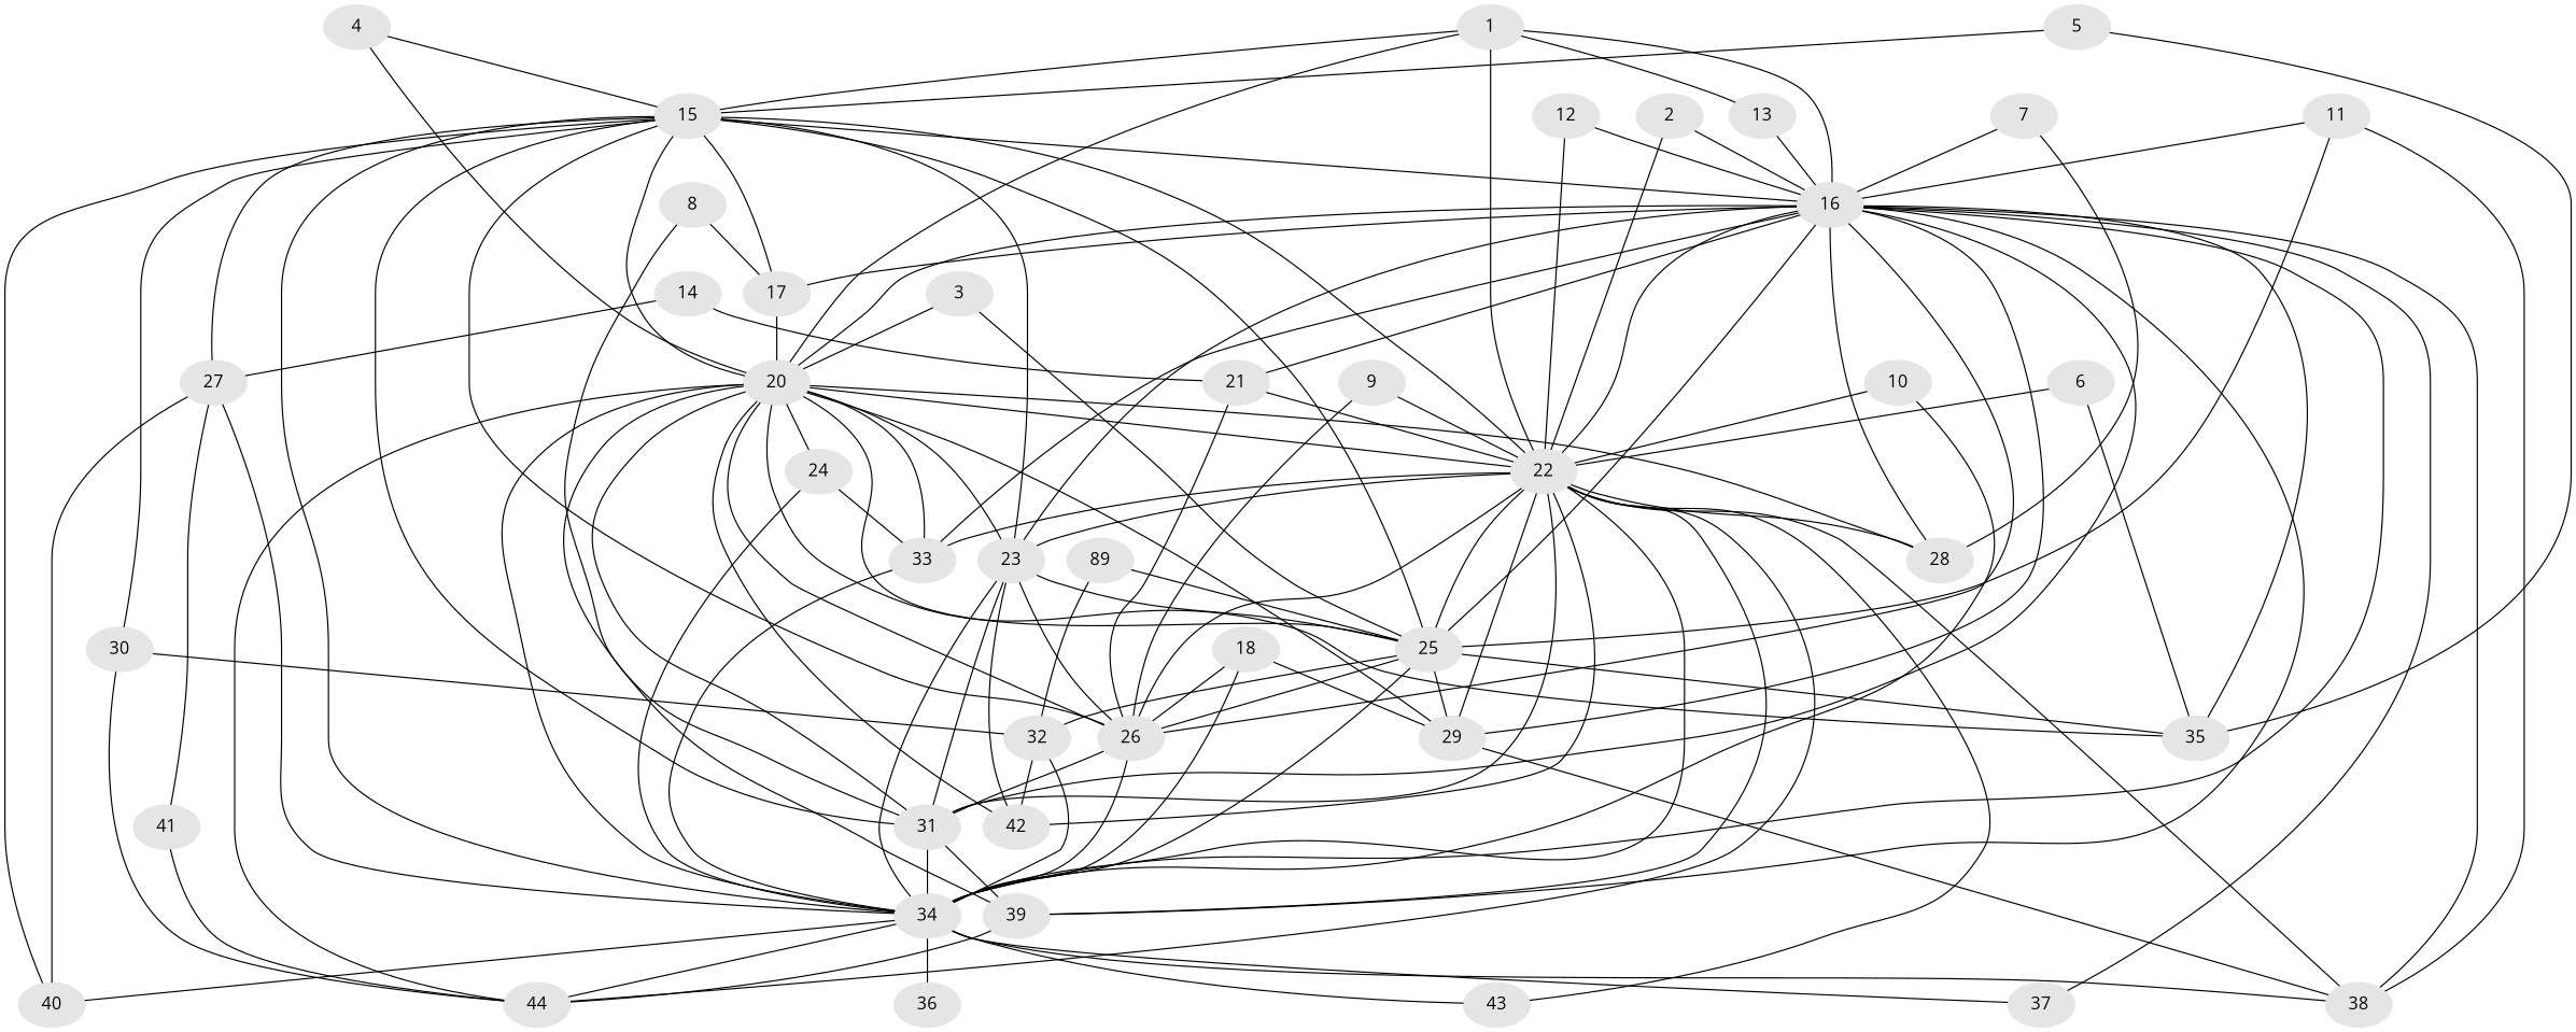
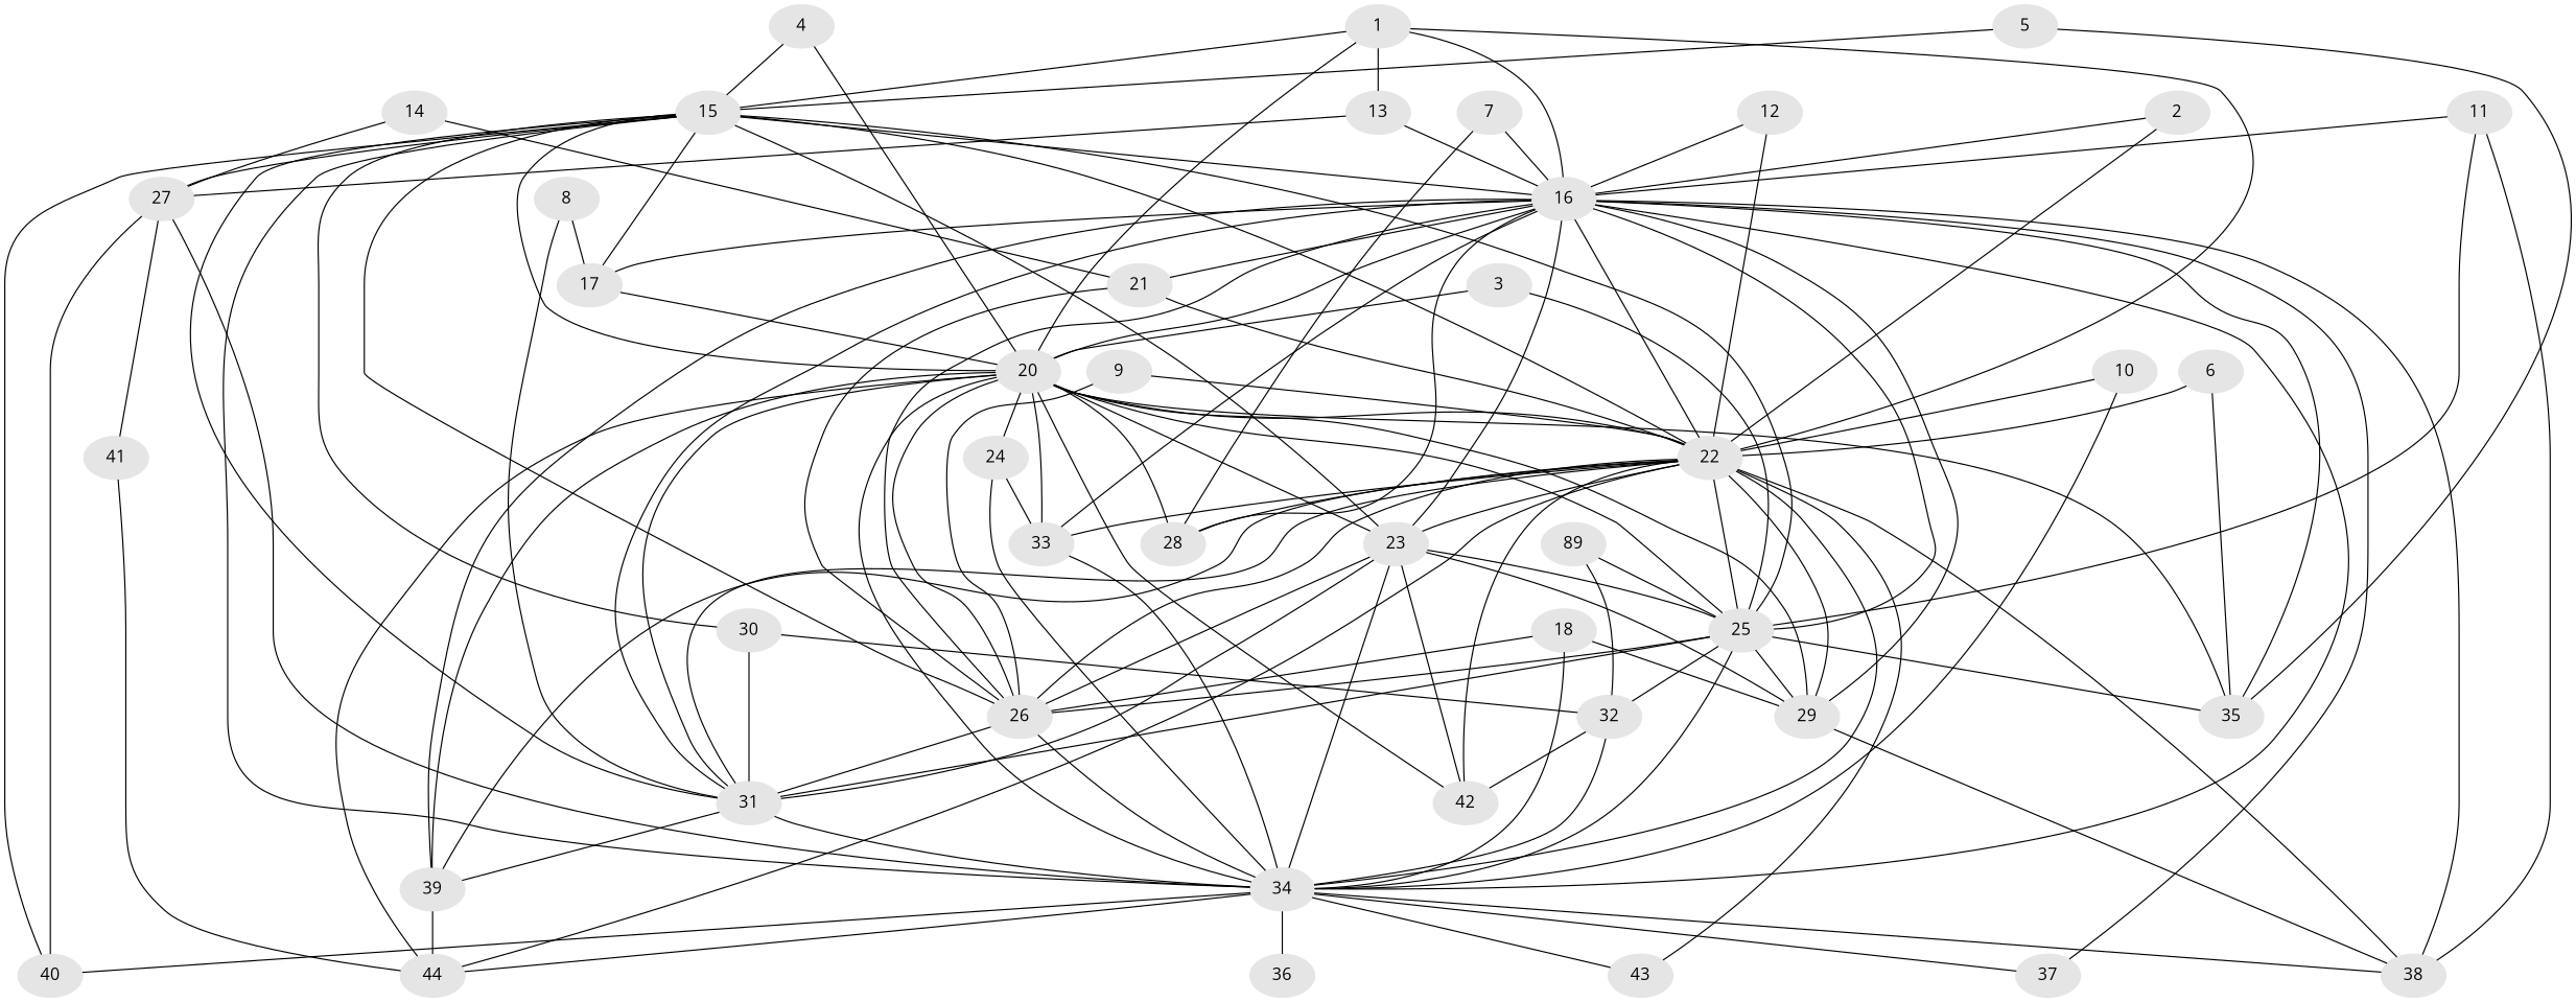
  graph {
    fontname="Open Sans"
    node [color=gray90 fontname="Open Sans" style=filled]
    edge [fontname="Open Sans" weight=1.0]
    1
    13
    15
    16
    20
    22
    27
    25
    17
    31
    26
    34
    23
    30
    40
    35
    38
    21
    28
    29
    33
    37
    39
    24
    42
    44
    43
    2
    3
    32
    4
    5
    6
    7
    8
    9
    10
    36
    11
    12
    41
    14
    18
    n44 [label=89]
    1 -- 13
    1 -- 15
    1 -- 16
    1 -- 20
    1 -- 22
    13 -- 16 [weight=2.0]
+   13 -- 27 [weight=2.0]
    15 -- 16
    15 -- 20
    15 -- 22 [weight=2.0]
    15 -- 27 [weight=2.0]
    15 -- 25 [weight=2.0]
    15 -- 17
    15 -- 31
    15 -- 26
    15 -- 34 [weight=2.0]
    15 -- 23 [weight=2.0]
    15 -- 30
    15 -- 40
    16 -- 20
    16 -- 22
    16 -- 25 [weight=2.0]
    16 -- 17
    16 -- 31
    16 -- 26 [weight=3.0]
    16 -- 34 [weight=2.0]
    16 -- 23 [weight=2.0]
    16 -- 35
    16 -- 38 [weight=2.0]
    16 -- 21
    16 -- 28
    16 -- 29
    16 -- 33
    16 -- 37
    16 -- 39
    20 -- 22
    20 -- 25
    20 -- 31
    20 -- 26
    20 -- 34 [weight=2.0]
    20 -- 23
    20 -- 35
    20 -- 28
    20 -- 29
    20 -- 33
    20 -- 39
    20 -- 24
    20 -- 42
    20 -- 44
    22 -- 25 [weight=2.0]
    22 -- 31 [weight=2.0]
    22 -- 26
    22 -- 34 [weight=2.0]
    22 -- 23
    22 -- 38
    22 -- 28
    22 -- 29
    22 -- 33
    22 -- 39
    22 -- 42
    22 -- 44
    22 -- 43
    27 -- 34
    27 -- 40
    27 -- 41
+   25 -- 31 [weight=2.0]
    25 -- 26
    25 -- 34 [weight=2.0]
    25 -- 35
    25 -- 29
    25 -- 32
    17 -- 20
    31 -- 34 [weight=3.0]
    31 -- 39
    26 -- 31
    26 -- 34 [weight=2.0]
    34 -- 40
    34 -- 38
    34 -- 37
    34 -- 44
    34 -- 43
    34 -- 36 [weight=2.0]
    23 -- 25 [weight=2.0]
    23 -- 31
    23 -- 26
    23 -- 34 [weight=2.0]
+   23 -- 29
    23 -- 42
-   30 -- 44
+   30 -- 31
    30 -- 32
    21 -- 22
    21 -- 26
    29 -- 38
    33 -- 34
    39 -- 44
    24 -- 34
    24 -- 33
    2 -- 16
    2 -- 22
    3 -- 20
    3 -- 25
    32 -- 34
    32 -- 42
    4 -- 15
    4 -- 20
    5 -- 15
    5 -- 35
    6 -- 22
    6 -- 35
    7 -- 16
    7 -- 28
    8 -- 17
    8 -- 31
    9 -- 22
    9 -- 26
    10 -- 22
    10 -- 34
    11 -- 16
    11 -- 25
    11 -- 38
    12 -- 16
    12 -- 22
    41 -- 44
    14 -- 27
    14 -- 21
    18 -- 26
    18 -- 34
    18 -- 29
    n44 -- 25
    n44 -- 32
  }
